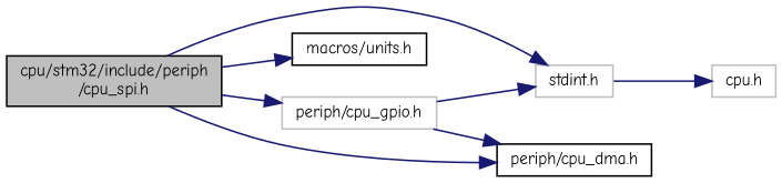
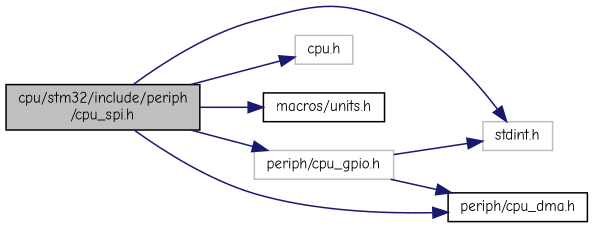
  digraph {
    fontname="Comic Neue"
    rankdir=LR
    node [color=black fillcolor=white fontname="Comic Neue" fontsize=10 shape=record style=filled]
    edge [color=midnightblue fontname="Comic Neue" fontsize=10 labelfontname=Helvetica labelfontsize=10 style=solid]
    n1 [fillcolor=grey75 fontcolor=black height=0.2 label="cpu/stm32/include/periph\l/cpu_spi.h" width=0.4]
    n2 [color=grey75 height=0.2 label="stdint.h" width=0.4]
    n3 [color=grey75 height=0.2 label="cpu.h" width=0.4]
    n4 [height=0.2 label="macros/units.h" width=0.4]
    n5 [height=0.2 label="periph/cpu_dma.h" width=0.4]
    n6 [color=grey75 height=0.2 label="periph/cpu_gpio.h" width=0.4]
    n1 -> n2
-   n2 -> n3
+   n1 -> n3
    n1 -> n4
    n1 -> n5
    n1 -> n6
    n6 -> n2
    n6 -> n5
  }
